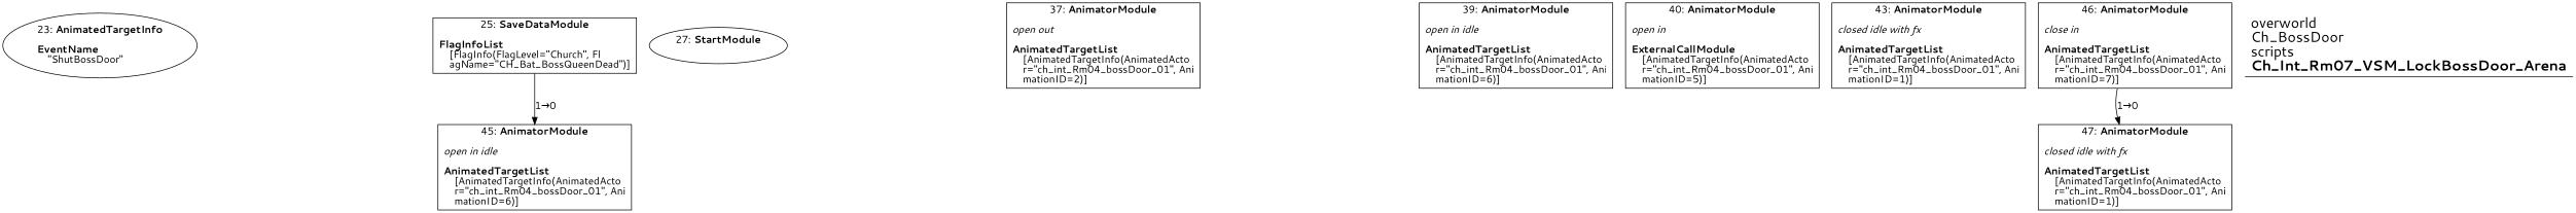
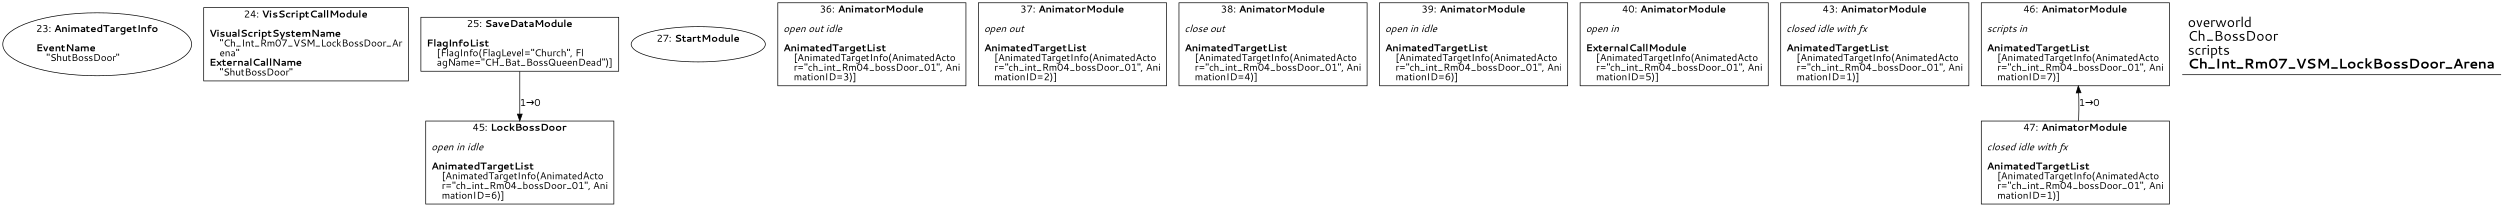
  digraph {
    fontname="Segoe UI"
    splines=spline
    node [fontname="Segoe UI" shape=box]
    edge [fontname="Segoe UI"]
    n1 [label=<23: <b>AnimatedTargetInfo</b><br/><br/><b>EventName</b><br align="left"/>    &quot;ShutBossDoor&quot;<br align="left"/>> shape=oval]
+   n2 [label=<24: <b>VisScriptCallModule</b><br/><br/><b>VisualScriptSystemName</b><br align="left"/>    &quot;Ch_Int_Rm07_VSM_LockBossDoor_Ar<br align="left"/>    ena&quot;<br align="left"/><b>ExternalCallName</b><br align="left"/>    &quot;ShutBossDoor&quot;<br align="left"/>>]
    n3 [label=<25: <b>SaveDataModule</b><br/><br/><b>FlagInfoList</b><br align="left"/>    [FlagInfo(FlagLevel=&quot;Church&quot;, Fl<br align="left"/>    agName=&quot;CH_Bat_BossQueenDead&quot;)]<br align="left"/>>]
-   n4 [label=<45: <b>AnimatorModule</b><br/><br/><i>open in idle<br align="left"/></i><br align="left"/><b>AnimatedTargetList</b><br align="left"/>    [AnimatedTargetInfo(AnimatedActo<br align="left"/>    r=&quot;ch_int_Rm04_bossDoor_01&quot;, Ani<br align="left"/>    mationID=6)]<br align="left"/>>]
+   n4 [label=<45: <b>LockBossDoor</b><br/><br/><i>open in idle<br align="left"/></i><br align="left"/><b>AnimatedTargetList</b><br align="left"/>    [AnimatedTargetInfo(AnimatedActo<br align="left"/>    r=&quot;ch_int_Rm04_bossDoor_01&quot;, Ani<br align="left"/>    mationID=6)]<br align="left"/>>]
    n5 [label=<27: <b>StartModule</b><br/><br/>> shape=oval]
+   n6 [label=<36: <b>AnimatorModule</b><br/><br/><i>open out idle<br align="left"/></i><br align="left"/><b>AnimatedTargetList</b><br align="left"/>    [AnimatedTargetInfo(AnimatedActo<br align="left"/>    r=&quot;ch_int_Rm04_bossDoor_01&quot;, Ani<br align="left"/>    mationID=3)]<br align="left"/>>]
    n7 [label=<37: <b>AnimatorModule</b><br/><br/><i>open out<br align="left"/></i><br align="left"/><b>AnimatedTargetList</b><br align="left"/>    [AnimatedTargetInfo(AnimatedActo<br align="left"/>    r=&quot;ch_int_Rm04_bossDoor_01&quot;, Ani<br align="left"/>    mationID=2)]<br align="left"/>>]
+   n8 [label=<38: <b>AnimatorModule</b><br/><br/><i>close out<br align="left"/></i><br align="left"/><b>AnimatedTargetList</b><br align="left"/>    [AnimatedTargetInfo(AnimatedActo<br align="left"/>    r=&quot;ch_int_Rm04_bossDoor_01&quot;, Ani<br align="left"/>    mationID=4)]<br align="left"/>>]
    n9 [label=<39: <b>AnimatorModule</b><br/><br/><i>open in idle<br align="left"/></i><br align="left"/><b>AnimatedTargetList</b><br align="left"/>    [AnimatedTargetInfo(AnimatedActo<br align="left"/>    r=&quot;ch_int_Rm04_bossDoor_01&quot;, Ani<br align="left"/>    mationID=6)]<br align="left"/>>]
    n10 [label=<40: <b>AnimatorModule</b><br/><br/><i>open in<br align="left"/></i><br align="left"/><b>ExternalCallModule</b><br align="left"/>    [AnimatedTargetInfo(AnimatedActo<br align="left"/>    r=&quot;ch_int_Rm04_bossDoor_01&quot;, Ani<br align="left"/>    mationID=5)]<br align="left"/>>]
    n11 [label=<43: <b>AnimatorModule</b><br/><br/><i>closed idle with fx<br align="left"/></i><br align="left"/><b>AnimatedTargetList</b><br align="left"/>    [AnimatedTargetInfo(AnimatedActo<br align="left"/>    r=&quot;ch_int_Rm04_bossDoor_01&quot;, Ani<br align="left"/>    mationID=1)]<br align="left"/>>]
-   n12 [label=<46: <b>AnimatorModule</b><br/><br/><i>close in<br align="left"/></i><br align="left"/><b>AnimatedTargetList</b><br align="left"/>    [AnimatedTargetInfo(AnimatedActo<br align="left"/>    r=&quot;ch_int_Rm04_bossDoor_01&quot;, Ani<br align="left"/>    mationID=7)]<br align="left"/>>]
+   n12 [label=<46: <b>AnimatorModule</b><br/><br/><i>scripts in<br align="left"/></i><br align="left"/><b>AnimatedTargetList</b><br align="left"/>    [AnimatedTargetInfo(AnimatedActo<br align="left"/>    r=&quot;ch_int_Rm04_bossDoor_01&quot;, Ani<br align="left"/>    mationID=7)]<br align="left"/>>]
    n13 [label=<47: <b>AnimatorModule</b><br/><br/><i>closed idle with fx<br align="left"/></i><br align="left"/><b>AnimatedTargetList</b><br align="left"/>    [AnimatedTargetInfo(AnimatedActo<br align="left"/>    r=&quot;ch_int_Rm04_bossDoor_01&quot;, Ani<br align="left"/>    mationID=1)]<br align="left"/>>]
    n14 [label=<<font point-size="20">overworld<br align="left"/>Ch_BossDoor<br align="left"/>scripts<br align="left"/><b>Ch_Int_Rm07_VSM_LockBossDoor_Arena</b><br align="left"/></font>> shape=underline]
    n3 -> n4 [label="1→0"]
-   n12 -> n13 [label="1→0"]
+   n13 -> n12 [label="1→0"]
  }
